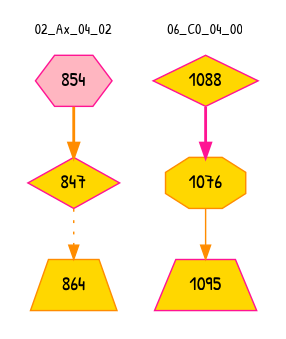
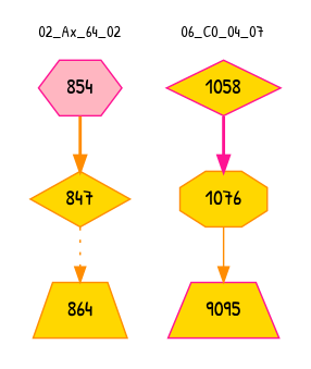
  digraph {
    fontname="Patrick Hand"
    node [color=deeppink fillcolor=gold fontname="Patrick Hand" shape=diamond style=filled]
    edge [color=darkorange fontname="Patrick Hand" style=bold]
    n1 [fillcolor=lightpink label=854 shape=hexagon]
-   n2 [label=847]
+   n2 [color=darkorange label=847]
    n3 [color=darkorange label=864 shape=trapezium]
-   n4 [label=1088]
+   n4 [label=1058]
    n5 [color=darkorange label=1076 shape=octagon]
-   n6 [label=1095 shape=trapezium]
+   n6 [label=9095 shape=trapezium]
    subgraph cluster_1 {
      color=white
      fontsize=10
-     label="02_Ax_04_02"
+     label="02_Ax_64_02"
      n1
      n2
      n3
    }
    subgraph cluster_2 {
      color=white
      fontsize=10
-     label="06_C0_04_00"
+     label="06_C0_04_07"
      n4
      n5
      n6
    }
    n1 -> n2
    n2 -> n3 [style=dotted]
    n4 -> n5 [color=deeppink]
    n5 -> n6 [style=solid]
  }
